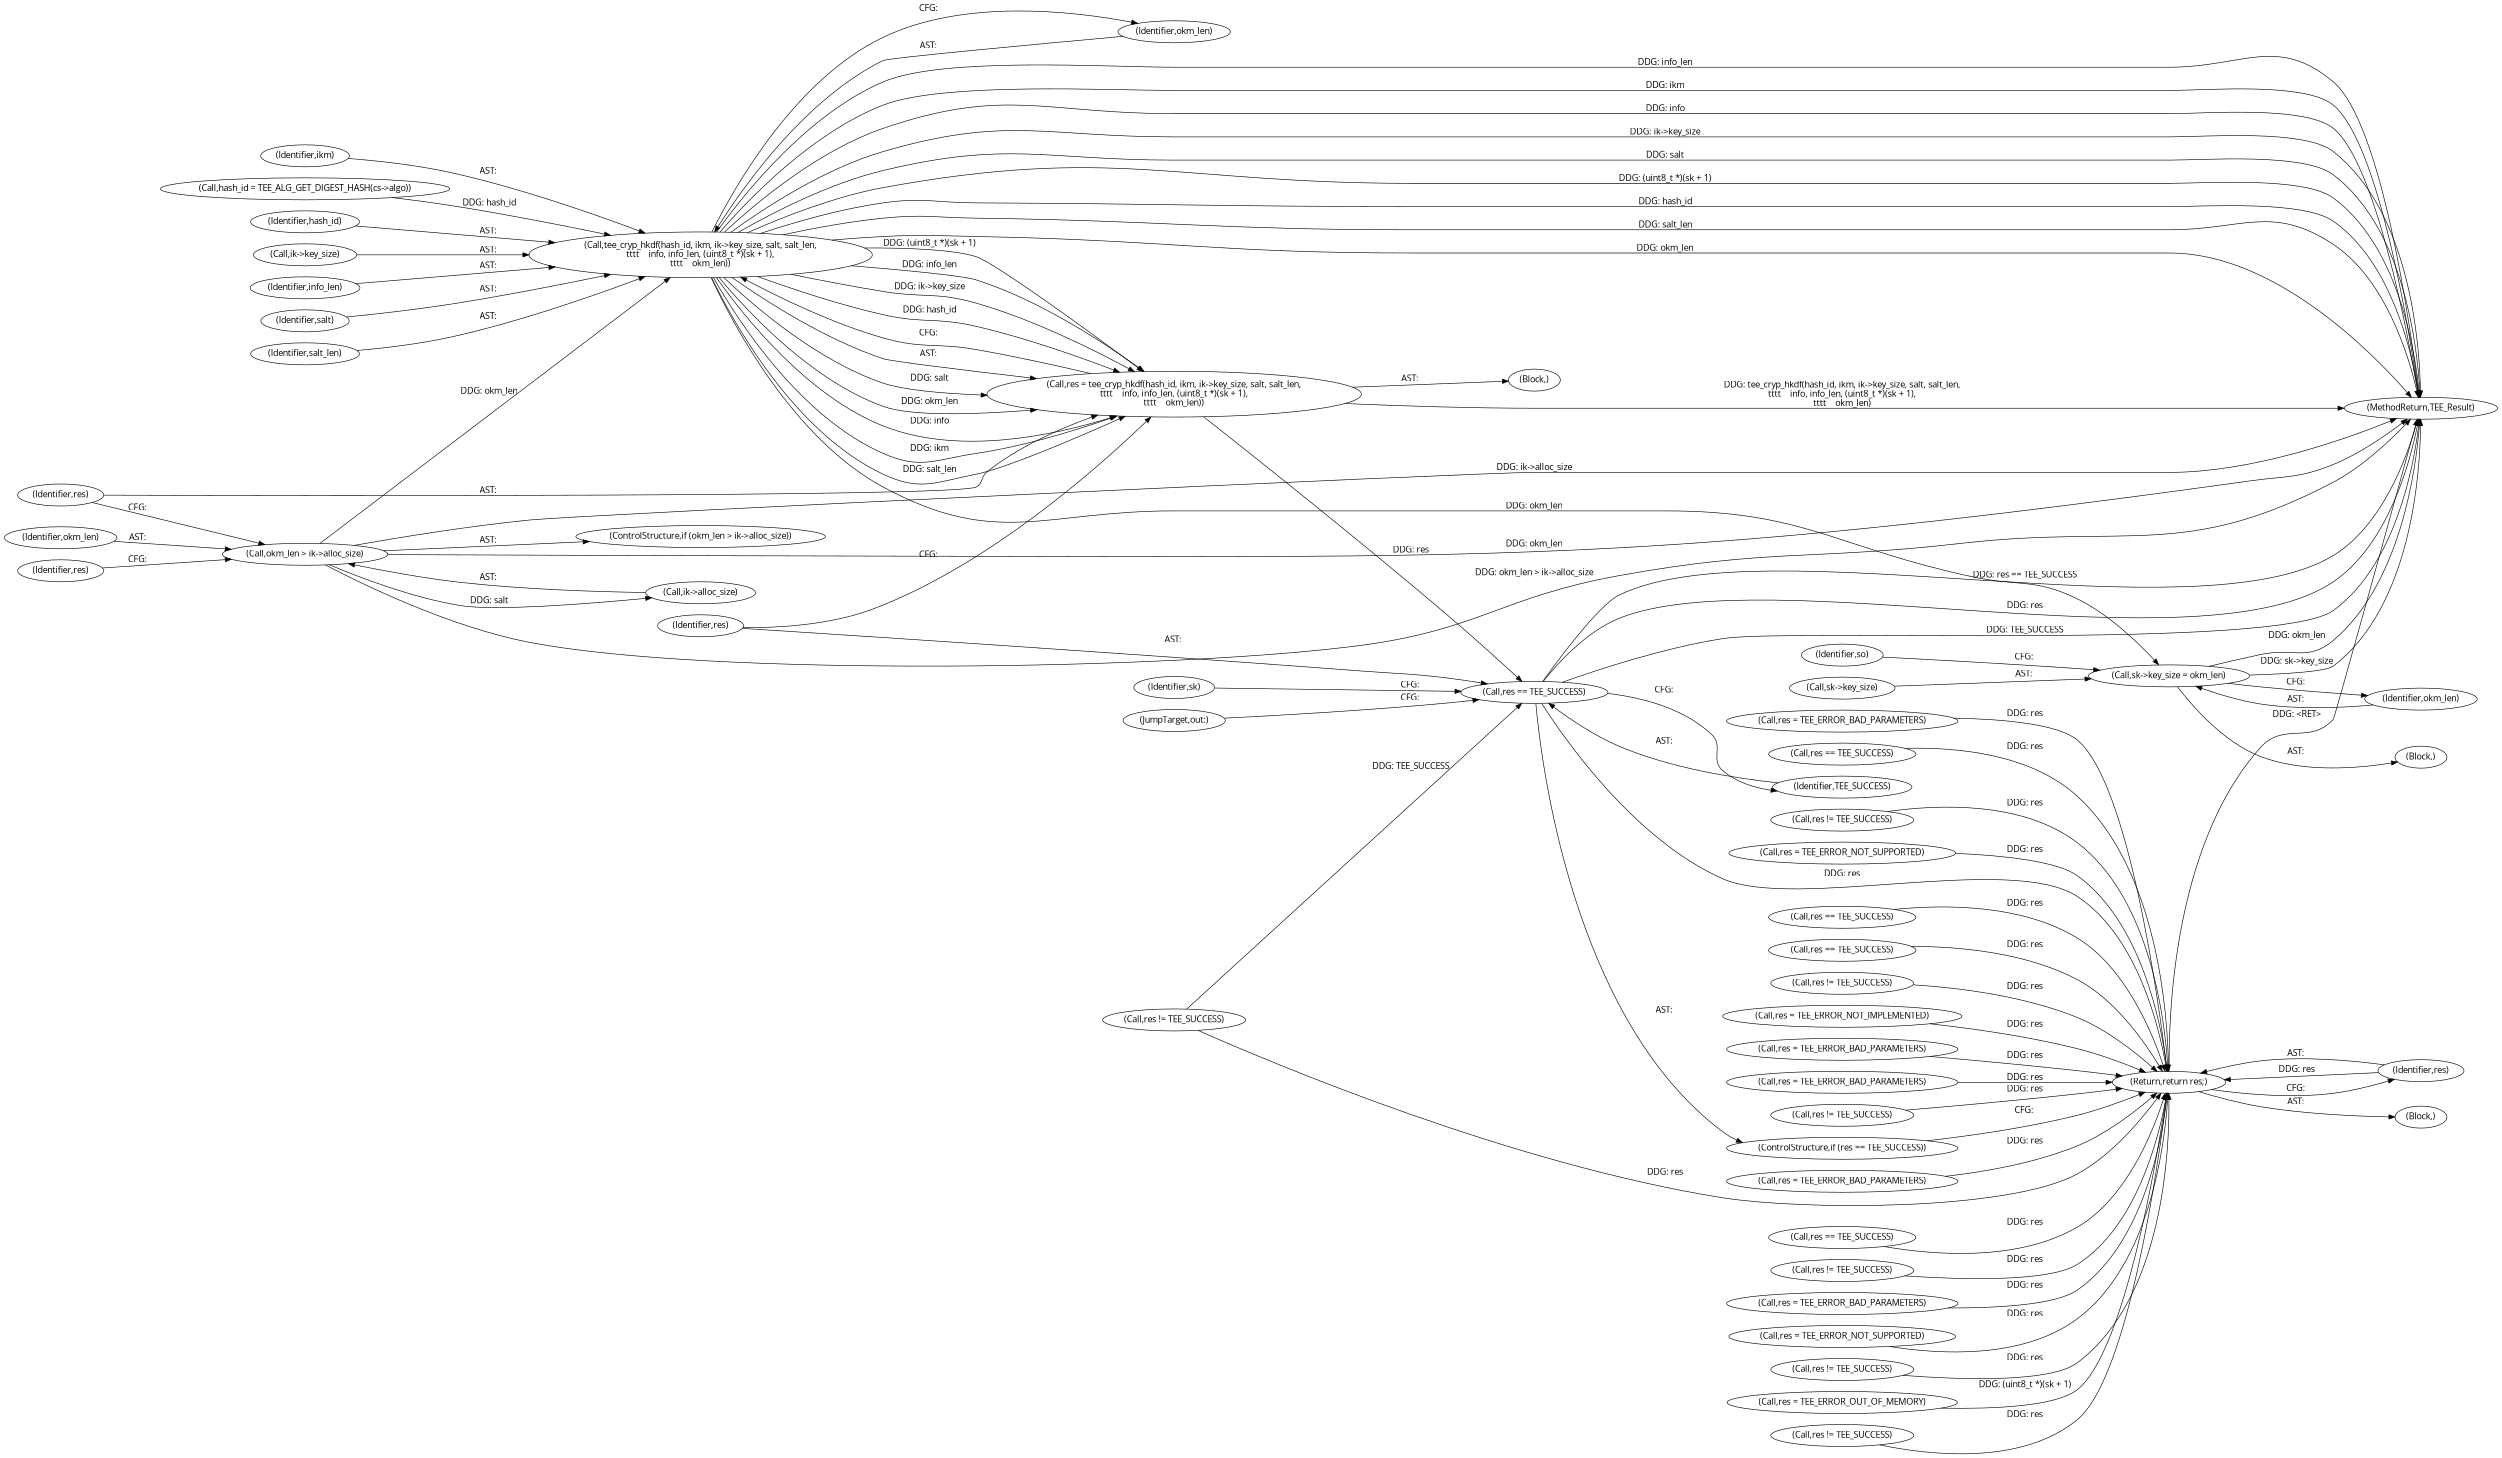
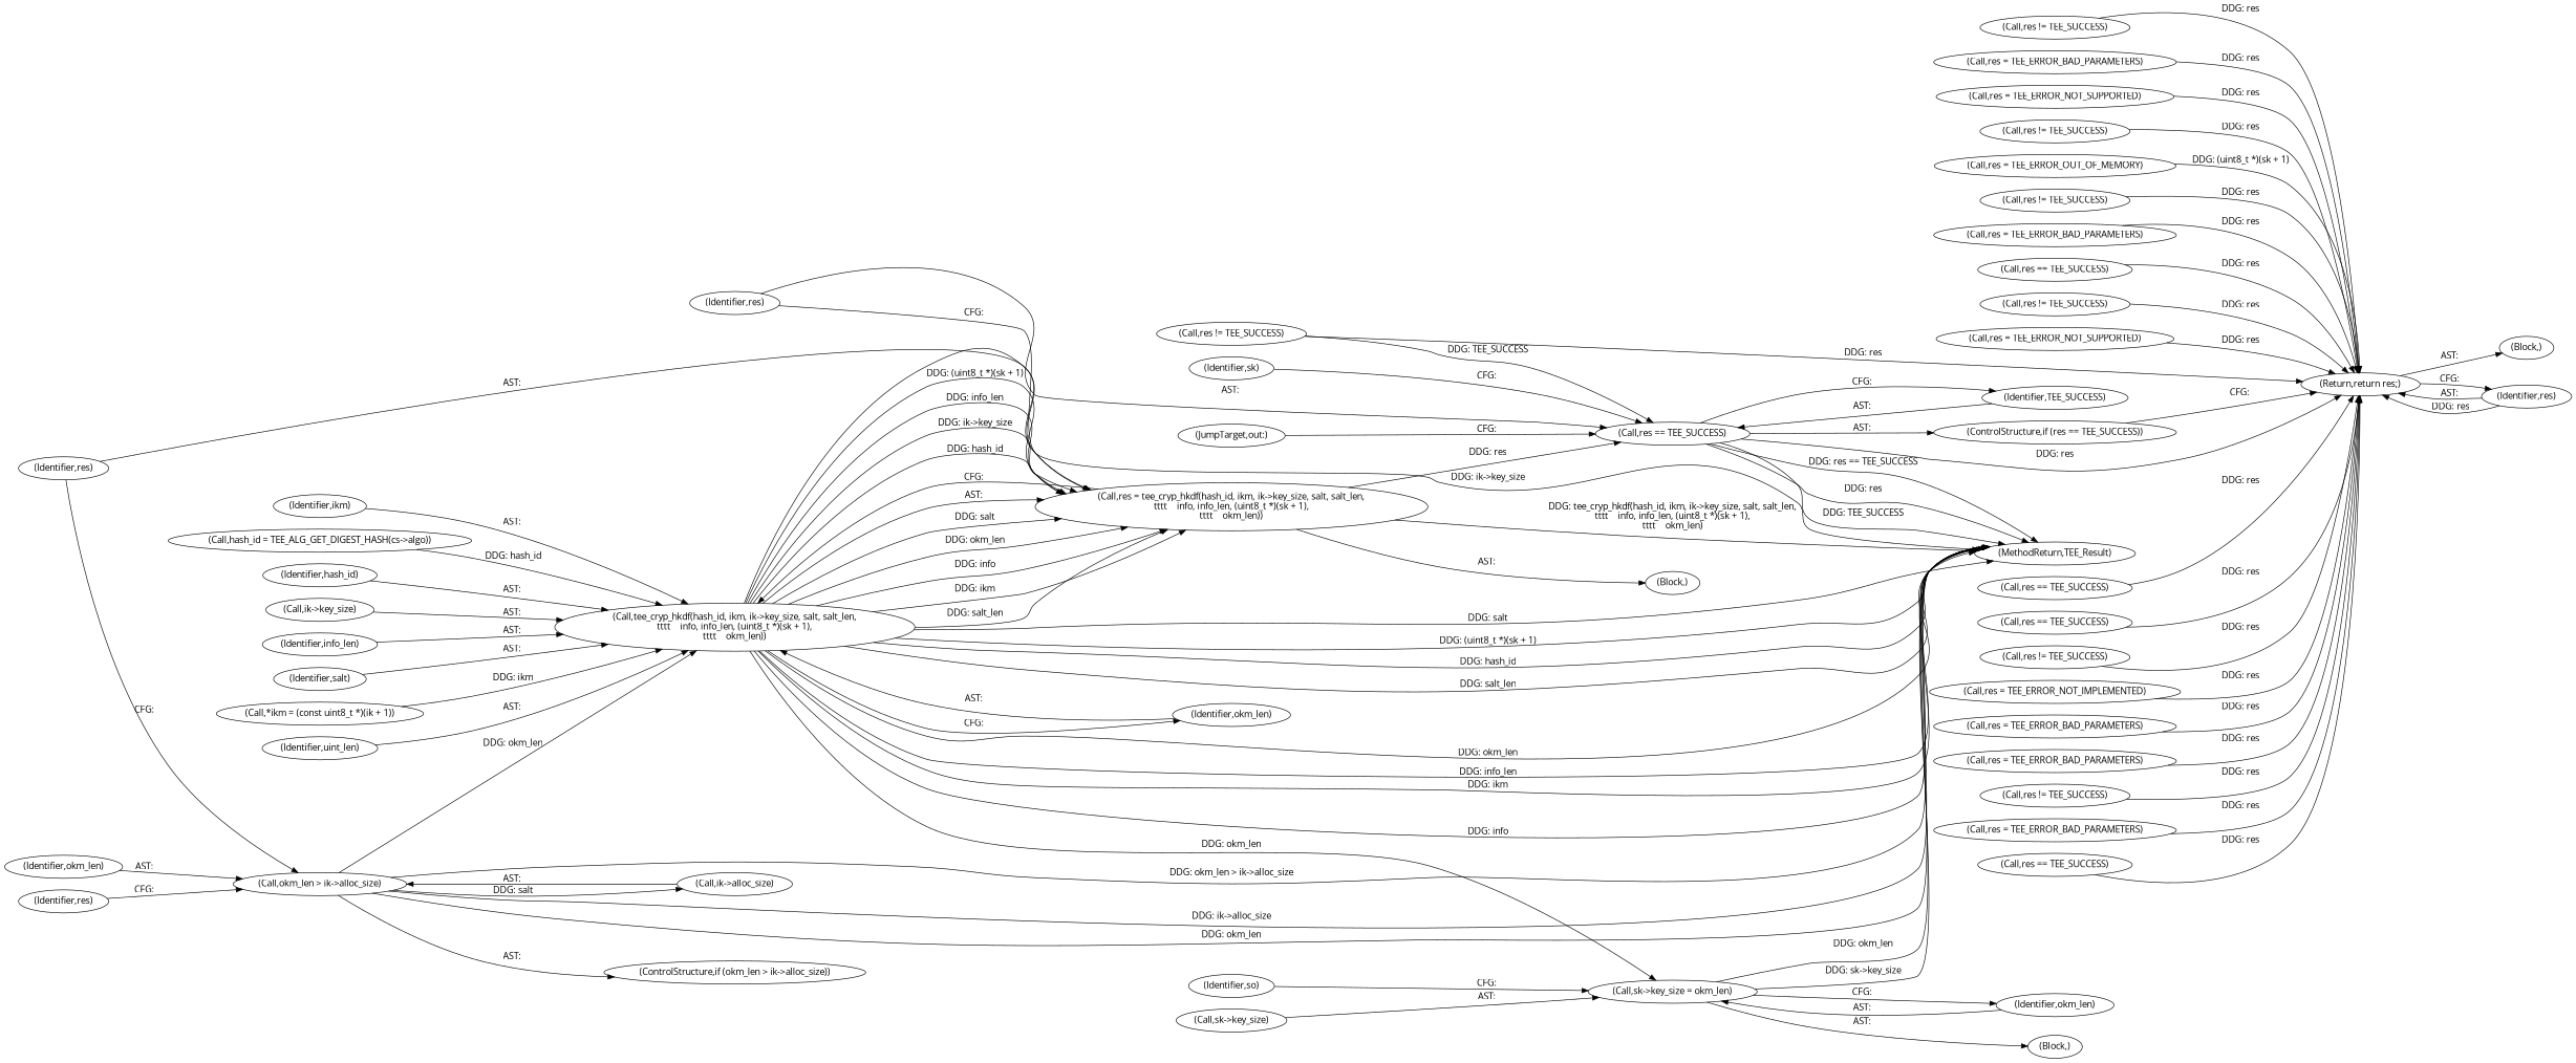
  digraph {
    fontname="Open Sans"
    rankdir=LR
    node [fontname="Open Sans"]
    edge [fontname="Open Sans"]
    n1 [label="(Call,okm_len > ik->alloc_size)"]
    n2 [label="(Call,tee_cryp_hkdf(hash_id, ikm, ik->key_size, salt, salt_len,\n\t\t\t\t    info, info_len, (uint8_t *)(sk + 1),\n\t\t\t\t    okm_len))"]
    n3 [label="(ControlStructure,if (okm_len > ik->alloc_size))"]
    n4 [label="(MethodReturn,TEE_Result)"]
    n5 [label="(Call,ik->alloc_size)"]
    n6 [label="(Call,res = tee_cryp_hkdf(hash_id, ikm, ik->key_size, salt, salt_len,\n\t\t\t\t    info, info_len, (uint8_t *)(sk + 1),\n\t\t\t\t    okm_len))"]
    n7 [label="(Call,sk->key_size = okm_len)"]
    n8 [label="(Identifier,okm_len)"]
    n9 [label="(Call,res == TEE_SUCCESS)"]
    n10 [label="(Block,)"]
    n11 [label="(Block,)"]
    n12 [label="(Identifier,okm_len)"]
    n13 [label="(Return,return res;)"]
    n14 [label="(Identifier,TEE_SUCCESS)"]
    n15 [label="(ControlStructure,if (res == TEE_SUCCESS))"]
    n16 [label="(Block,)"]
    n17 [label="(Identifier,res)"]
    n18 [label="(Call,res != TEE_SUCCESS)"]
    n19 [label="(Call,res = TEE_ERROR_BAD_PARAMETERS)"]
    n20 [label="(Identifier,ikm)"]
    n21 [label="(Call,hash_id = TEE_ALG_GET_DIGEST_HASH(cs->algo))"]
    n22 [label="(Identifier,sk)"]
    n23 [label="(Identifier,hash_id)"]
    n24 [label="(Identifier,so)"]
    n25 [label="(Call,res = TEE_ERROR_NOT_SUPPORTED)"]
    n26 [label="(Identifier,res)"]
    n27 [label="(Call,ik->key_size)"]
    n28 [label="(Call,res != TEE_SUCCESS)"]
    n29 [label="(Call,res = TEE_ERROR_OUT_OF_MEMORY)"]
    n30 [label="(Call,sk->key_size)"]
    n31 [label="(Call,res != TEE_SUCCESS)"]
    n32 [label="(Identifier,res)"]
    n33 [label="(Call,res = TEE_ERROR_BAD_PARAMETERS)"]
    n34 [label="(Call,res == TEE_SUCCESS)"]
    n35 [label="(Call,res != TEE_SUCCESS)"]
    n36 [label="(Call,res = TEE_ERROR_NOT_SUPPORTED)"]
    n37 [label="(Call,res != TEE_SUCCESS)"]
    n38 [label="(Call,res == TEE_SUCCESS)"]
    n39 [label="(Identifier,info_len)"]
    n40 [label="(Identifier,salt)"]
    n41 [label="(Call,res == TEE_SUCCESS)"]
    n42 [label="(Call,res != TEE_SUCCESS)"]
    n43 [label="(Identifier,res)"]
    n44 [label="(Call,res = TEE_ERROR_NOT_IMPLEMENTED)"]
    n45 [label="(Identifier,okm_len)"]
    n46 [label="(Call,res = TEE_ERROR_BAD_PARAMETERS)"]
    n47 [label="(Call,res = TEE_ERROR_BAD_PARAMETERS)"]
    n48 [label="(Call,res != TEE_SUCCESS)"]
+   n49 [label="(Call,*ikm = (const uint8_t *)(ik + 1))"]
    n50 [label="(JumpTarget,out:)"]
-   n51 [label="(Identifier,salt_len)"]
+   n51 [label="(Identifier,uint_len)"]
    n52 [label="(Call,res = TEE_ERROR_BAD_PARAMETERS)"]
    n53 [label="(Call,res == TEE_SUCCESS)"]
    n1 -> n2 [label="DDG: okm_len"]
    n1 -> n3 [label="AST: "]
    n1 -> n4 [label="DDG: ik->alloc_size"]
    n1 -> n4 [label="DDG: okm_len"]
    n1 -> n4 [label="DDG: okm_len > ik->alloc_size"]
    n1 -> n5 [label="DDG: salt"]
    n2 -> n4 [label="DDG: info_len"]
    n2 -> n4 [label="DDG: ikm"]
    n2 -> n4 [label="DDG: info"]
    n2 -> n4 [label="DDG: ik->key_size"]
    n2 -> n4 [label="DDG: salt"]
    n2 -> n4 [label="DDG: (uint8_t *)(sk + 1)"]
    n2 -> n4 [label="DDG: hash_id"]
    n2 -> n4 [label="DDG: salt_len"]
    n2 -> n4 [label="DDG: okm_len"]
    n2 -> n6 [label="AST: "]
    n2 -> n6 [label="DDG: salt"]
    n2 -> n6 [label="DDG: okm_len"]
    n2 -> n6 [label="DDG: info"]
    n2 -> n6 [label="DDG: ikm"]
    n2 -> n6 [label="DDG: salt_len"]
    n2 -> n6 [label="DDG: (uint8_t *)(sk + 1)"]
    n2 -> n6 [label="DDG: info_len"]
    n2 -> n6 [label="DDG: ik->key_size"]
    n2 -> n6 [label="DDG: hash_id"]
    n2 -> n7 [label="DDG: okm_len"]
    n2 -> n8 [label="CFG: "]
    n5 -> n1 [label="AST: "]
    n6 -> n2 [label="CFG: "]
    n6 -> n4 [label="DDG: tee_cryp_hkdf(hash_id, ikm, ik->key_size, salt, salt_len,\n\t\t\t\t    info, info_len, (uint8_t *)(sk + 1),\n\t\t\t\t    okm_len)"]
    n6 -> n9 [label="DDG: res"]
    n6 -> n10 [label="AST: "]
    n7 -> n4 [label="DDG: okm_len"]
    n7 -> n4 [label="DDG: sk->key_size"]
    n7 -> n11 [label="AST: "]
    n7 -> n12 [label="CFG: "]
    n8 -> n2 [label="AST: "]
    n9 -> n4 [label="DDG: res == TEE_SUCCESS"]
    n9 -> n4 [label="DDG: res"]
    n9 -> n4 [label="DDG: TEE_SUCCESS"]
    n9 -> n13 [label="DDG: res"]
    n9 -> n14 [label="CFG: "]
    n9 -> n15 [label="AST: "]
    n12 -> n7 [label="AST: "]
-   n13 -> n4 [label="DDG: <RET>"]
    n13 -> n16 [label="AST: "]
    n13 -> n17 [label="CFG: "]
    n14 -> n9 [label="AST: "]
    n15 -> n13 [label="CFG: "]
    n17 -> n13 [label="AST: "]
    n17 -> n13 [label="DDG: res"]
    n18 -> n13 [label="DDG: res"]
    n19 -> n13 [label="DDG: res"]
    n20 -> n2 [label="AST: "]
    n21 -> n2 [label="DDG: hash_id"]
    n22 -> n9 [label="CFG: "]
    n23 -> n2 [label="AST: "]
    n24 -> n7 [label="CFG: "]
    n25 -> n13 [label="DDG: res"]
    n26 -> n1 [label="CFG: "]
    n26 -> n6 [label="AST: "]
    n27 -> n2 [label="AST: "]
    n28 -> n13 [label="DDG: res"]
    n29 -> n13 [label="DDG: (uint8_t *)(sk + 1)"]
    n30 -> n7 [label="AST: "]
    n31 -> n13 [label="DDG: res"]
    n32 -> n1 [label="CFG: "]
    n33 -> n13 [label="DDG: res"]
    n34 -> n13 [label="DDG: res"]
    n35 -> n13 [label="DDG: res"]
    n36 -> n13 [label="DDG: res"]
    n37 -> n9 [label="DDG: TEE_SUCCESS"]
    n37 -> n13 [label="DDG: res"]
    n38 -> n13 [label="DDG: res"]
    n39 -> n2 [label="AST: "]
    n40 -> n2 [label="AST: "]
    n41 -> n13 [label="DDG: res"]
    n42 -> n13 [label="DDG: res"]
    n43 -> n6 [label="CFG: "]
    n43 -> n9 [label="AST: "]
    n44 -> n13 [label="DDG: res"]
    n45 -> n1 [label="AST: "]
    n46 -> n13 [label="DDG: res"]
    n47 -> n13 [label="DDG: res"]
    n48 -> n13 [label="DDG: res"]
+   n49 -> n2 [label="DDG: ikm"]
    n50 -> n9 [label="CFG: "]
    n51 -> n2 [label="AST: "]
    n52 -> n13 [label="DDG: res"]
    n53 -> n13 [label="DDG: res"]
  }
